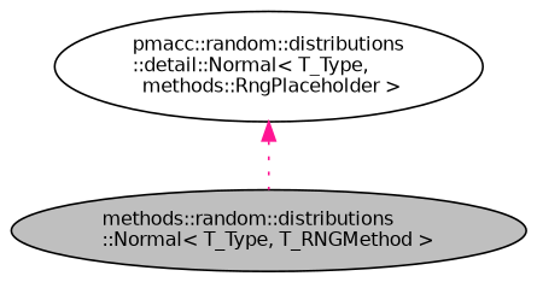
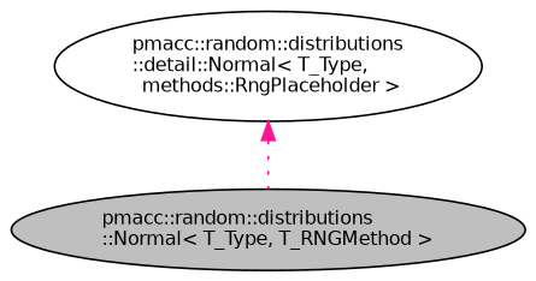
  digraph {
    node [color=black fontname=Helvetica fontsize=10 shape=ellipse style=filled]
-   n1 [fillcolor=grey75 fontcolor=black height=0.2 label="methods::random::distributions\l::Normal\< T_Type, T_RNGMethod \>" width=0.4]
+   n1 [fillcolor=grey75 fontcolor=black height=0.2 label="pmacc::random::distributions\l::Normal\< T_Type, T_RNGMethod \>" width=0.4]
    n2 [fillcolor=white height=0.2 label="pmacc::random::distributions\l::detail::Normal\< T_Type,\l methods::RngPlaceholder \>" width=0.4]
    n2 -> n1 [color=deeppink dir=back fontname=Helvetica fontsize=10 labelfontname=Helvetica labelfontsize=10 style=dotted]
  }
